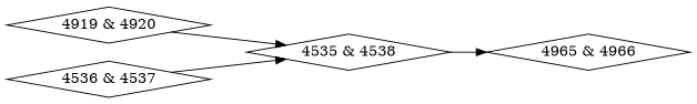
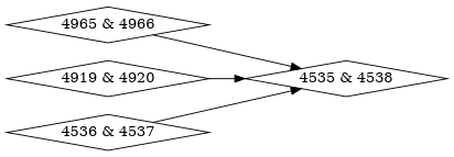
  digraph {
    rankdir=LR
    node [shape=diamond]
    n1 [label="4535 & 4538"]
    n2 [label="4965 & 4966"]
    n3 [label="4919 & 4920"]
    n4 [label="4536 & 4537"]
-   n1 -> n2
+   n2 -> n1
    n3 -> n1
    n4 -> n1
  }
